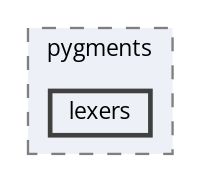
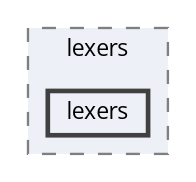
  digraph {
    compound=true
    fontname="Open Sans"
    n1 [color=grey25 fillcolor="#edf0f7" fontname="Open Sans" fontsize=10 height=0.2 label=lexers shape=box style="filled,bold" width=0.4]
    subgraph cluster_1 {
      bgcolor="#edf0f7"
      fontsize=10
-     label=pygments
+     label=lexers
      pencolor=grey50
      style="filled,dashed"
      n1
    }
  }
